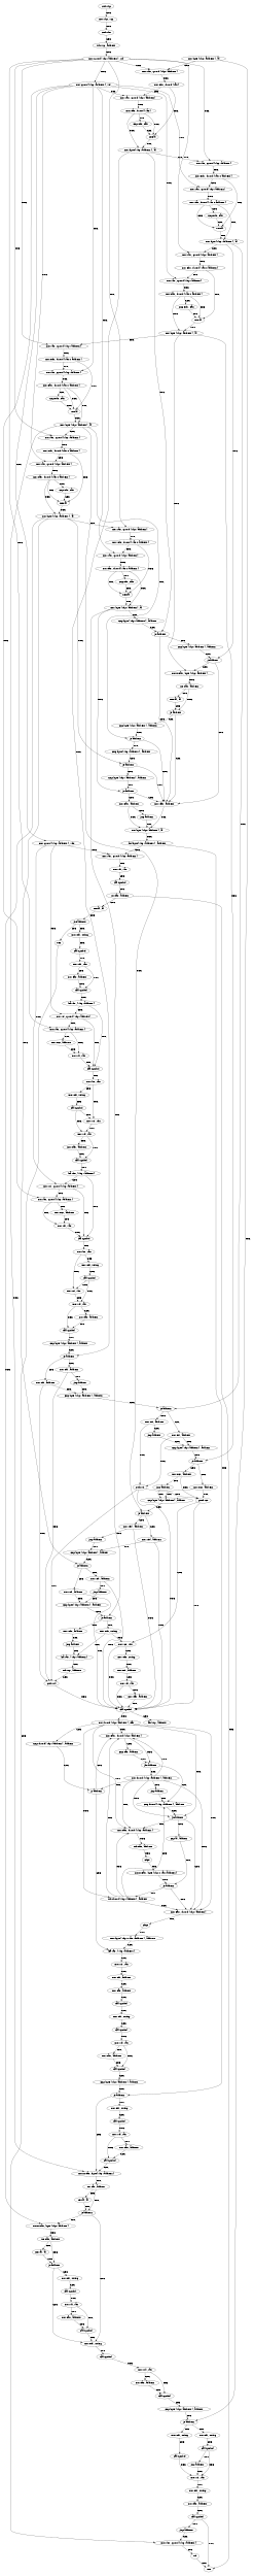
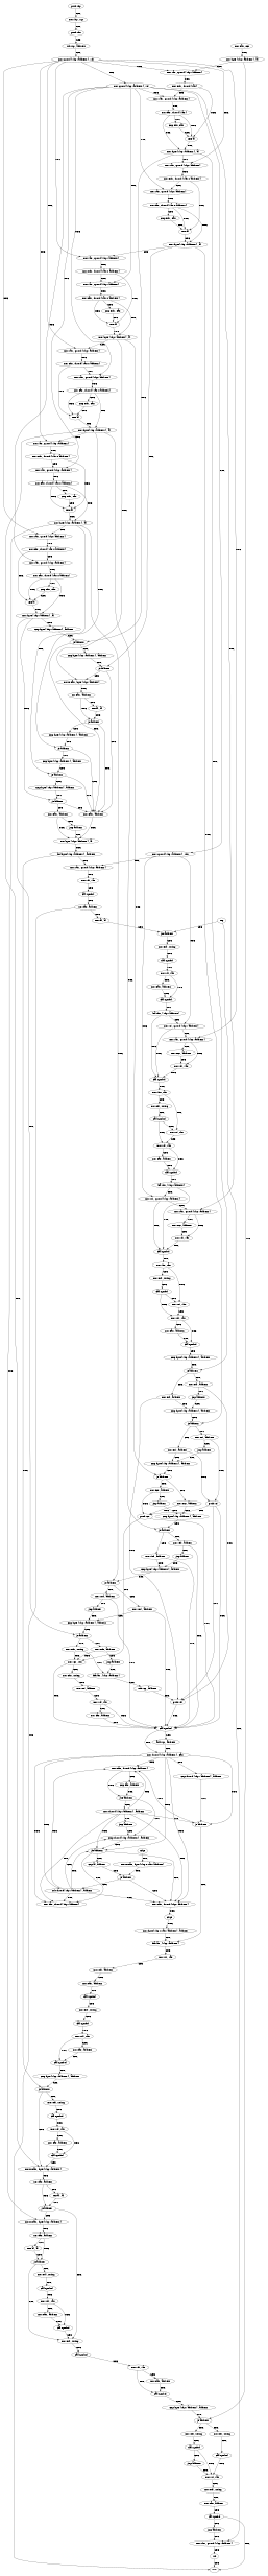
  digraph {
    n1 [label="push rbp"]
    n2 [label="mov rbp , rsp"]
    n3 [label="push rbx"]
    n4 [label="sub rsp , address"]
    n5 [label="mov qword [ rbp - address ] , rdi"]
    n6 [label="mov qword [ rbp - address ] , rsi"]
    n7 [label="mov rax , qword [ rbp - address ]"]
    n8 [label="mov rax , qword [ rbp - address ]"]
    n9 [label="mov rax , qword [ rbp - address ]"]
    n10 [label="mov rax , qword [ rbp - address ]"]
    n11 [label="mov rax , qword [ rbp - address ]"]
    n12 [label="mov rax , qword [ rbp - address ]"]
    n13 [label="mov rax , qword [ rbp - address ]"]
    n14 [label="mov qword [ rbp - address ] , rdx"]
    n15 [label="mov rax , qword [ rbp - address ]"]
    n16 [label="mov rax , qword [ rbp - address ]"]
    n17 [label="mov rax , qword [ rbp - address ]"]
    n18 [label="mov rax , qword [ rbp - address ]"]
    n19 [label="mov rax , qword [ rbp - address ]"]
    n20 [label="mov rax , qword [ rbp - address ]"]
    n21 [label="mov rax , qword [ rbp - address ]"]
    n22 [label="mov edx , dword [ rax ]"]
    n23 [label="mov edx , dword [ rax + address ]"]
    n24 [label="mov edx , dword [ rax + address ]"]
    n25 [label="mov edx , dword [ rax + address ]"]
    n26 [label="mov edx , dword [ rax + address ]"]
    n27 [label="mov edx , dword [ rax + address ]"]
    n28 [label="mov ecx , address"]
    n29 [label="mov rdi , rax"]
    n30 [label="mov rsi , qword [ rbp - address ]"]
    n31 [label="mov rsi , qword [ rbp - address ]"]
    n32 [label="mov rax , qword [ rbp - address ]"]
    n33 [label="mov eax , dword [ rax ]"]
    n34 [label="mov eax , dword [ rax + address ]"]
    n35 [label="mov eax , dword [ rax + address ]"]
    n36 [label="mov eax , dword [ rax + address ]"]
    n37 [label="mov eax , dword [ rax + address ]"]
    n38 [label="mov eax , dword [ rax + address ]"]
    n39 [label="mov ecx , address"]
    n40 [label="mov rdi , rax"]
+   n41 [label="mov eax , ecx"]
    n42 [label="mov byte [ rbp - address ] , al"]
    n43 [label="call symbol"]
    n44 [label="call symbol"]
    n45 [label="mov rdi , rax"]
    n46 [label="je address"]
    n47 [label="mov edi , string"]
    n48 [label="mov edi , string"]
    n49 [label="sete al"]
    n50 [label="mov byte [ rbp - address ] , al"]
    n51 [label="cmp edx , eax"]
    n52 [label="je address"]
    n53 [label="je address"]
    n54 [label="mov eax , address"]
    n55 [label="cmp byte [ rbp - address ] , address"]
    n56 [label="mov edi , address"]
    n57 [label="mov edi , address"]
    n58 [label="sete al"]
    n59 [label="mov byte [ rbp - address ] , al"]
    n60 [label="cmp edx , eax"]
    n61 [label="je address"]
    n62 [label="je address"]
    n63 [label="movzx eax , byte [ rbp - address ]"]
    n64 [label="mov esi , address"]
    n65 [label="mov esi , address"]
    n66 [label="sete al"]
    n67 [label="mov byte [ rbp - address ] , al"]
    n68 [label="cmp edx , eax"]
    n69 [label="je address"]
    n70 [label="xor eax , address"]
    n71 [label="mov ecx , address"]
    n72 [label="mov ecx , address"]
    n73 [label="sete al"]
    n74 [label="mov byte [ rbp - address ] , al"]
    n75 [label="cmp edx , eax"]
    n76 [label="je address"]
    n77 [label="je address"]
    n78 [label="movzx eax , byte [ rbp - address ]"]
    n79 [label="cmp byte [ rbp - address ] , address"]
    n80 [label="mov r9d , address"]
    n81 [label="mov r9d , address"]
    n82 [label="xor eax , address"]
    n83 [label="sete al"]
    n84 [label="mov byte [ rbp - address ] , al"]
    n85 [label="cmp edx , eax"]
    n86 [label="je address"]
    n87 [label="je address"]
    n88 [label="movzx eax , byte [ rbp - address ]"]
    n89 [label="cmp byte [ rbp - address ] , address"]
    n90 [label="mov r8d , address"]
    n91 [label="mov r8d , address"]
    n92 [label="xor eax , address"]
    n93 [label="sete al"]
    n94 [label="mov byte [ rbp - address ] , al"]
    n95 [label="cmp edx , eax"]
    n96 [label="cmp byte [ rbp - address ] , address"]
    n97 [label="je address"]
    n98 [label="je address"]
    n99 [label="mov eax , address"]
    n100 [label="mov edx , string"]
    n101 [label="mov edx , address"]
    n102 [label="mov byte [ rbp - address ] , al"]
    n103 [label="and byte [ rbp - address ] , address"]
    n104 [label="je address"]
    n105 [label="test al , al"]
    n106 [label="je address"]
    n107 [label=nop]
    n108 [label="mov rbx , qword [ rbp - address ]"]
    n109 [label=sub]
    n110 [label=retn]
    n111 [label="mov edi , string"]
    n112 [label="call symbol"]
    n113 [label="mov rdi , rax"]
    n114 [label="mov eax , address"]
    n115 [label="call symbol"]
    n116 [label="lea rdx , [ rbp - address ]"]
    n117 [label="mov rbx , rax"]
    n118 [label="mov edi , string"]
    n119 [label="mov rsi , rbx"]
    n120 [label="call symbol"]
    n121 [label="mov rdi , rax"]
    n122 [label="mov eax , address"]
    n123 [label="call symbol"]
    n124 [label="lea rdx , [ rbp - address ]"]
    n125 [label="mov rbx , rax"]
    n126 [label="mov edi , string"]
    n127 [label="mov rsi , rbx"]
    n128 [label="call symbol"]
    n129 [label="mov rdi , rax"]
    n130 [label="mov eax , address"]
    n131 [label="call symbol"]
    n132 [label="cmp byte [ rbp - address ] , address"]
    n133 [label="cmp byte [ rbp - address ] , address"]
    n134 [label="push rdi"]
    n135 [label="jmp address"]
    n136 [label="call symbol"]
    n137 [label="cmp byte [ rbp - address ] , address"]
    n138 [label="cmp byte [ rbp - address ] , address"]
    n139 [label="push rsi"]
    n140 [label="push rcx"]
    n141 [label="jmp address"]
    n142 [label="cmp byte [ rbp - address ] , address"]
    n143 [label="mov rcx , rdx"]
    n144 [label="jmp address"]
    n145 [label="jmp address"]
    n146 [label="cmp byte [ rbp - address ] , address"]
    n147 [label="add rsp , address"]
    n148 [label="mov dword [ rbp - address ] , eax"]
    n149 [label="jmp address"]
    n150 [label="cmp byte [ rbp - address ] , address"]
    n151 [label="jmp address"]
    n152 [label="mov edi , string"]
    n153 [label="call symbol"]
    n154 [label="xor eax , address"]
    n155 [label="test al , al"]
    n156 [label="jne address"]
    n157 [label="lea rax , [ rbp - address ]"]
    n158 [label="sub rsp , address"]
    n159 [label="mov edx , string"]
    n160 [label="jmp address"]
    n161 [label="lea rax , [ rbp - address ]"]
    n162 [label="mov rsi , rax"]
    n163 [label="mov edi , address"]
    n164 [label="mov eax , address"]
    n165 [label="call symbol"]
    n166 [label="mov edi , string"]
    n167 [label="call symbol"]
    n168 [label="mov rdi , rax"]
    n169 [label="mov eax , address"]
    n170 [label="call symbol"]
    n171 [label="cmp byte [ rbp - address ] , address"]
    n172 [label="call symbol"]
    n173 [label="test al , al"]
    n174 [label="je address"]
    n175 [label="mov rdi , rax"]
    n176 [label="mov eax , dword [ rbp - address ]"]
    n177 [label="cmp eax , address"]
    n178 [label="jbe address"]
    n179 [label="cmp dword [ rbp - address ] , address"]
    n180 [label="mov dword [ rbp - address ] , address"]
    n181 [label="jle address"]
    n182 [label="js address"]
    n183 [label="mov eax , dword [ rbp - address ]"]
    n184 [label="mov eax , dword [ rbp - address ]"]
    n185 [label="jmp address"]
    n186 [label="cmp al , address"]
    n187 [label=cdqe]
-   n188 [label="sub eax , address"]
    n189 [label="sub dword [ rbp - address ] , address"]
    n190 [label="mov esi , address"]
    n191 [label="mov rdi , rax"]
    n192 [label="mov eax , address"]
    n193 [label="cmp dword [ rbp - address ] , address"]
    n194 [label="mov edi , string"]
    n195 [label="call symbol"]
    n196 [label="mov rdi , rax"]
    n197 [label="test al , al"]
    n198 [label="je address"]
    n199 [label="mov eax , address"]
    n200 [label="call symbol"]
    n201 [label="mov byte [ rbp + rax - address ] , address"]
    n202 [label=cdqe]
    n203 [label="mov eax , address"]
    n204 [label="call symbol"]
    n205 [label="cmp byte [ rbp - address ] , address"]
    n206 [label="call symbol"]
    n207 [label="call symbol"]
    n208 [label="mov rsi , rax"]
    n209 [label="jmp address"]
    n210 [label="mov edi , string"]
    n211 [label="call symbol"]
    n212 [label="mov rdi , rax"]
    n213 [label="movzx eax , byte [ rbp + rax - address ]"]
    n214 [label="je address"]
    n215 [label="mov edi , string"]
    n216 [label="mov eax , address"]
    n217 [label="mov eax , address"]
    n218 [label="call symbol"]
    n219 [label="call symbol"]
    n220 [label="jmp address"]
    n1 -> n2 [label=CFG]
    n2 -> n3 [label=CFG]
    n3 -> n4 [label=CFG]
    n4 -> n5 [label=CFG]
    n5 -> n6 [label=DFG]
    n5 -> n7 [label=DFG]
    n5 -> n8 [label=DFG]
    n5 -> n9 [label=DFG]
    n5 -> n10 [label=DFG]
    n5 -> n11 [label=DFG]
    n5 -> n12 [label=DFG]
    n5 -> n13 [label=DFG]
    n6 -> n14 [label=CFG]
    n6 -> n15 [label=DFG]
    n6 -> n16 [label=DFG]
    n6 -> n17 [label=DFG]
    n6 -> n18 [label=DFG]
    n6 -> n19 [label=DFG]
    n6 -> n20 [label=DFG]
    n6 -> n21 [label=DFG]
    n7 -> n22 [label=DFG]
    n8 -> n23 [label=DFG]
    n9 -> n24 [label=DFG]
    n10 -> n25 [label=DFG]
    n11 -> n26 [label=DFG]
    n12 -> n27 [label=DFG]
    n13 -> n28 [label=CFG]
    n13 -> n29 [label=DFG]
    n14 -> n30 [label=DFG]
    n14 -> n31 [label=DFG]
    n14 -> n32 [label=DFG]
    n15 -> n33 [label=DFG]
    n16 -> n34 [label=DFG]
    n17 -> n35 [label=DFG]
    n18 -> n36 [label=DFG]
    n19 -> n37 [label=DFG]
    n20 -> n38 [label=DFG]
    n21 -> n39 [label=CFG]
    n21 -> n40 [label=DFG]
    n22 -> n15 [label=CFG]
    n22 -> n49 [label=DFG]
    n23 -> n16 [label=CFG]
    n23 -> n58 [label=DFG]
    n24 -> n17 [label=CFG]
    n24 -> n66 [label=DFG]
    n25 -> n18 [label=CFG]
    n25 -> n73 [label=DFG]
    n26 -> n19 [label=CFG]
    n26 -> n83 [label=DFG]
    n27 -> n20 [label=CFG]
    n27 -> n93 [label=DFG]
    n28 -> n29 [label=CFG]
    n29 -> n43 [label=DFG]
    n30 -> n13 [label=CFG]
    n30 -> n43 [label=DFG]
    n31 -> n21 [label=CFG]
    n31 -> n44 [label=DFG]
    n32 -> n45 [label=DFG]
    n33 -> n49 [label=DFG]
    n33 -> n50 [label=DFG]
    n33 -> n51 [label=CFG]
    n34 -> n58 [label=DFG]
    n34 -> n59 [label=DFG]
    n34 -> n60 [label=CFG]
    n35 -> n66 [label=DFG]
    n35 -> n67 [label=DFG]
    n35 -> n68 [label=CFG]
    n36 -> n73 [label=DFG]
    n36 -> n74 [label=DFG]
    n36 -> n75 [label=CFG]
    n37 -> n83 [label=DFG]
    n37 -> n84 [label=DFG]
    n37 -> n85 [label=CFG]
    n38 -> n93 [label=DFG]
    n38 -> n94 [label=DFG]
    n38 -> n95 [label=CFG]
    n39 -> n40 [label=CFG]
    n40 -> n44 [label=DFG]
+   n41 -> n42 [label=DFG]
    n42 -> n7 [label=CFG]
    n42 -> n46 [label=DFG]
    n43 -> n117 [label=DFG]
    n44 -> n125 [label=DFG]
    n45 -> n153 [label=CFG]
    n46 -> n47 [label=CFG]
    n46 -> n48 [label=CFG]
    n47 -> n206 [label=CFG]
    n48 -> n207 [label=CFG]
    n49 -> n50 [label=DFG]
    n50 -> n8 [label=CFG]
    n50 -> n52 [label=DFG]
    n50 -> n53 [label=DFG]
    n51 -> n49 [label=CFG]
    n52 -> n54 [label=CFG]
    n52 -> n55 [label=CFG]
    n53 -> n56 [label=CFG]
    n53 -> n57 [label=CFG]
    n54 -> n102 [label=DFG]
    n55 -> n61 [label=CFG]
    n56 -> n133 [label=CFG]
    n56 -> n134 [label=DFG]
    n57 -> n134 [label=DFG]
    n57 -> n135 [label=CFG]
    n58 -> n59 [label=DFG]
    n59 -> n9 [label=CFG]
    n59 -> n61 [label=DFG]
    n59 -> n62 [label=DFG]
    n60 -> n58 [label=CFG]
    n61 -> n54 [label=CFG]
    n61 -> n63 [label=CFG]
    n62 -> n64 [label=CFG]
    n62 -> n65 [label=CFG]
    n63 -> n70 [label=DFG]
    n64 -> n138 [label=CFG]
    n64 -> n139 [label=DFG]
    n65 -> n139 [label=DFG]
    n65 -> n141 [label=CFG]
    n66 -> n67 [label=DFG]
    n67 -> n10 [label=CFG]
    n67 -> n63 [label=DFG]
    n67 -> n69 [label=DFG]
    n68 -> n66 [label=CFG]
    n69 -> n71 [label=CFG]
    n69 -> n72 [label=CFG]
    n70 -> n105 [label=CFG]
    n70 -> n106 [label=DFG]
    n71 -> n140 [label=DFG]
    n71 -> n142 [label=CFG]
    n72 -> n140 [label=DFG]
    n72 -> n144 [label=CFG]
    n73 -> n74 [label=DFG]
    n74 -> n11 [label=CFG]
    n74 -> n76 [label=DFG]
    n74 -> n77 [label=DFG]
    n74 -> n78 [label=DFG]
    n75 -> n73 [label=CFG]
    n76 -> n54 [label=CFG]
    n76 -> n79 [label=CFG]
    n77 -> n80 [label=CFG]
    n77 -> n81 [label=CFG]
    n78 -> n82 [label=DFG]
    n79 -> n86 [label=CFG]
    n80 -> n136 [label=DFG]
    n80 -> n146 [label=CFG]
    n81 -> n136 [label=DFG]
    n81 -> n149 [label=CFG]
    n82 -> n173 [label=CFG]
    n82 -> n174 [label=DFG]
    n83 -> n84 [label=DFG]
    n84 -> n12 [label=CFG]
    n84 -> n86 [label=DFG]
    n84 -> n87 [label=DFG]
    n84 -> n88 [label=DFG]
    n85 -> n83 [label=CFG]
    n86 -> n54 [label=CFG]
    n86 -> n89 [label=CFG]
    n87 -> n90 [label=CFG]
    n87 -> n91 [label=CFG]
    n88 -> n92 [label=DFG]
    n89 -> n97 [label=CFG]
    n90 -> n136 [label=DFG]
    n90 -> n150 [label=CFG]
    n91 -> n136 [label=DFG]
    n91 -> n151 [label=CFG]
    n92 -> n197 [label=CFG]
    n92 -> n198 [label=DFG]
    n93 -> n94 [label=DFG]
    n94 -> n96 [label=CFG]
    n94 -> n97 [label=DFG]
    n94 -> n98 [label=DFG]
    n95 -> n93 [label=CFG]
    n96 -> n52 [label=CFG]
    n97 -> n54 [label=CFG]
    n97 -> n99 [label=CFG]
    n98 -> n100 [label=CFG]
    n98 -> n101 [label=CFG]
    n99 -> n102 [label=DFG]
    n99 -> n145 [label=CFG]
    n100 -> n143 [label=DFG]
    n100 -> n157 [label=CFG]
+   n101 -> n143 [label=DFG]
    n101 -> n160 [label=CFG]
    n102 -> n103 [label=DFG]
    n103 -> n32 [label=CFG]
    n103 -> n104 [label=DFG]
    n104 -> n78 [label=CFG]
    n104 -> n152 [label=CFG]
    n105 -> n106 [label=CFG]
    n106 -> n54 [label=CFG]
    n106 -> n137 [label=CFG]
    n107 -> n108 [label=CFG]
    n108 -> n109 [label=CFG]
    n109 -> n110 [label=CFG]
    n111 -> n112 [label=CFG]
    n112 -> n113 [label=DFG]
    n113 -> n114 [label=CFG]
    n113 -> n115 [label=DFG]
    n114 -> n115 [label=CFG]
    n115 -> n116 [label=CFG]
    n116 -> n30 [label=CFG]
    n116 -> n43 [label=DFG]
    n117 -> n118 [label=CFG]
    n117 -> n119 [label=DFG]
    n118 -> n120 [label=CFG]
    n119 -> n121 [label=CFG]
    n120 -> n119 [label=CFG]
    n120 -> n121 [label=DFG]
    n121 -> n122 [label=CFG]
    n121 -> n123 [label=DFG]
    n122 -> n123 [label=CFG]
    n123 -> n124 [label=CFG]
    n124 -> n31 [label=CFG]
    n124 -> n44 [label=DFG]
    n125 -> n126 [label=CFG]
    n125 -> n127 [label=DFG]
    n126 -> n128 [label=CFG]
    n127 -> n129 [label=CFG]
    n128 -> n127 [label=CFG]
    n128 -> n129 [label=DFG]
    n129 -> n130 [label=CFG]
    n129 -> n131 [label=DFG]
    n130 -> n131 [label=CFG]
    n131 -> n132 [label=CFG]
    n132 -> n53 [label=CFG]
    n133 -> n62 [label=CFG]
    n134 -> n136 [label=DFG]
    n135 -> n133 [label=CFG]
    n136 -> n147 [label=CFG]
    n136 -> n148 [label=DFG]
    n137 -> n76 [label=CFG]
    n138 -> n69 [label=CFG]
    n139 -> n134 [label=CFG]
    n139 -> n136 [label=DFG]
    n139 -> n140 [label=CFG]
    n140 -> n136 [label=DFG]
    n140 -> n143 [label=CFG]
    n141 -> n138 [label=CFG]
    n142 -> n77 [label=CFG]
    n143 -> n136 [label=DFG]
    n143 -> n159 [label=CFG]
    n144 -> n142 [label=CFG]
    n145 -> n102 [label=CFG]
    n146 -> n87 [label=CFG]
+   n147 -> n148 [label=CFG]
    n148 -> n176 [label=DFG]
    n148 -> n181 [label=DFG]
+   n148 -> n182 [label=DFG]
    n148 -> n183 [label=DFG]
    n148 -> n184 [label=DFG]
    n148 -> n189 [label=DFG]
    n148 -> n193 [label=CFG]
    n149 -> n146 [label=CFG]
    n150 -> n98 [label=CFG]
    n151 -> n150 [label=CFG]
    n152 -> n172 [label=CFG]
    n153 -> n154 [label=CFG]
    n154 -> n110 [label=DFG]
    n154 -> n155 [label=CFG]
    n155 -> n156 [label=CFG]
-   n156 -> n107 [label=CFG]
+   n107 -> n156 [label=CFG]
    n156 -> n111 [label=CFG]
    n157 -> n158 [label=CFG]
    n158 -> n134 [label=CFG]
    n159 -> n190 [label=CFG]
    n160 -> n157 [label=CFG]
    n161 -> n162 [label=CFG]
    n162 -> n163 [label=CFG]
    n163 -> n164 [label=CFG]
    n164 -> n165 [label=CFG]
    n165 -> n166 [label=CFG]
    n166 -> n167 [label=CFG]
    n167 -> n168 [label=DFG]
    n168 -> n169 [label=CFG]
    n168 -> n170 [label=DFG]
    n169 -> n170 [label=CFG]
    n170 -> n171 [label=CFG]
    n171 -> n104 [label=CFG]
    n172 -> n175 [label=DFG]
    n173 -> n174 [label=CFG]
    n174 -> n88 [label=CFG]
    n174 -> n194 [label=CFG]
    n175 -> n199 [label=CFG]
    n175 -> n200 [label=DFG]
    n176 -> n177 [label=CFG]
    n176 -> n178 [label=DFG]
    n177 -> n178 [label=DFG]
    n178 -> n179 [label=CFG]
    n178 -> n180 [label=CFG]
    n179 -> n181 [label=CFG]
    n180 -> n176 [label=DFG]
    n180 -> n181 [label=DFG]
    n180 -> n182 [label=DFG]
    n180 -> n183 [label=DFG]
    n180 -> n184 [label=DFG]
    n180 -> n185 [label=CFG]
    n181 -> n183 [label=CFG]
    n181 -> n184 [label=CFG]
    n181 -> n186 [label=CFG]
    n182 -> n161 [label=CFG]
    n182 -> n176 [label=CFG]
    n183 -> n187 [label=DFG]
-   n184 -> n188 [label=DFG]
    n185 -> n179 [label=CFG]
    n186 -> n214 [label=CFG]
    n187 -> n201 [label=DFG]
-   n188 -> n202 [label=DFG]
    n189 -> n176 [label=DFG]
    n189 -> n179 [label=CFG]
+   n189 -> n181 [label=DFG]
    n189 -> n183 [label=DFG]
    n189 -> n184 [label=DFG]
    n190 -> n191 [label=CFG]
    n191 -> n136 [label=DFG]
    n191 -> n192 [label=CFG]
    n192 -> n136 [label=CFG]
    n193 -> n182 [label=CFG]
    n194 -> n195 [label=CFG]
    n195 -> n196 [label=DFG]
    n196 -> n203 [label=CFG]
    n196 -> n204 [label=DFG]
    n197 -> n198 [label=CFG]
    n198 -> n194 [label=CFG]
    n198 -> n210 [label=CFG]
    n199 -> n200 [label=CFG]
    n200 -> n78 [label=CFG]
    n201 -> n161 [label=CFG]
    n202 -> n213 [label=DFG]
    n203 -> n204 [label=CFG]
    n204 -> n205 [label=CFG]
    n205 -> n46 [label=CFG]
    n206 -> n208 [label=DFG]
    n207 -> n208 [label=DFG]
    n207 -> n209 [label=CFG]
    n208 -> n215 [label=CFG]
    n209 -> n208 [label=CFG]
    n210 -> n211 [label=CFG]
    n211 -> n212 [label=DFG]
    n212 -> n217 [label=CFG]
    n212 -> n218 [label=DFG]
    n213 -> n214 [label=DFG]
    n214 -> n183 [label=CFG]
    n214 -> n189 [label=CFG]
    n215 -> n216 [label=CFG]
    n216 -> n219 [label=CFG]
    n217 -> n218 [label=CFG]
    n218 -> n194 [label=CFG]
    n219 -> n110 [label=DFG]
    n219 -> n220 [label=CFG]
    n220 -> n108 [label=CFG]
  }
